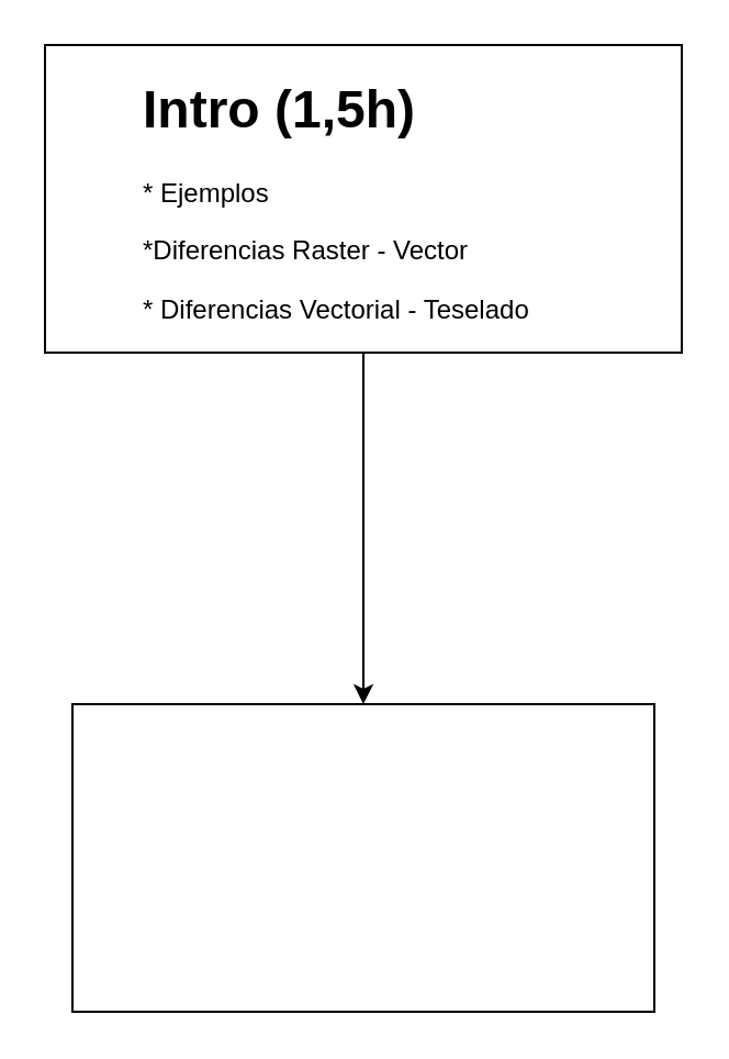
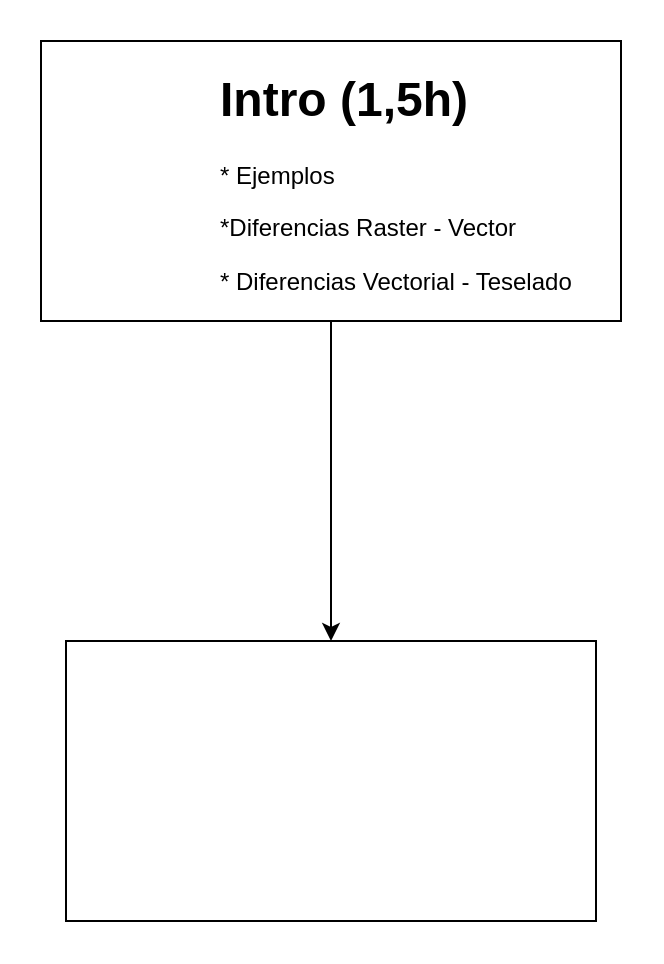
  <mxCell id="0" />
  <mxCell id="1" parent="0" />
  <mxCell id="2" style="edgeStyle=orthogonalEdgeStyle;rounded=0;orthogonalLoop=1;jettySize=auto;html=1;entryX=0.5;entryY=0;entryDx=0;entryDy=0;" edge="1" parent="1" source="3" target="5"><mxGeometry relative="1" as="geometry"><mxPoint x="165" y="260" as="targetPoint" /></mxGeometry></mxCell>
  <mxCell id="3" value="" style="rounded=0;whiteSpace=wrap;html=1;" vertex="1" parent="1"><mxGeometry x="20" y="20" width="290" height="140" as="geometry" /></mxCell>
- <mxCell id="4" value="&lt;h1&gt;Intro (1,5h)&lt;/h1&gt;&lt;p&gt;* Ejemplos&lt;/p&gt;&lt;p&gt;*Diferencias Raster - Vector&lt;/p&gt;&lt;p&gt;* Diferencias Vectorial - Teselado&lt;/p&gt;" style="text;html=1;strokeColor=none;fillColor=none;spacing=5;spacingTop=-20;whiteSpace=wrap;overflow=hidden;rounded=0;" vertex="1" parent="1"><mxGeometry x="60" y="30" width="190" height="120" as="geometry" /></mxCell>
+ <mxCell id="4" value="&lt;h1&gt;Intro (1,5h)&lt;/h1&gt;&lt;p&gt;* Ejemplos&lt;/p&gt;&lt;p&gt;*Diferencias Raster - Vector&lt;/p&gt;&lt;p&gt;* Diferencias Vectorial - Teselado&lt;/p&gt;" style="text;html=1;strokeColor=none;fillColor=none;spacing=5;spacingTop=-20;whiteSpace=wrap;overflow=hidden;rounded=0;" vertex="1" parent="1"><mxGeometry x="105" y="30" width="190" height="120" as="geometry" /></mxCell>
  <mxCell id="5" value="" style="rounded=0;whiteSpace=wrap;html=1;" vertex="1" parent="1"><mxGeometry x="32.5" y="320" width="265" height="140" as="geometry" /></mxCell>
